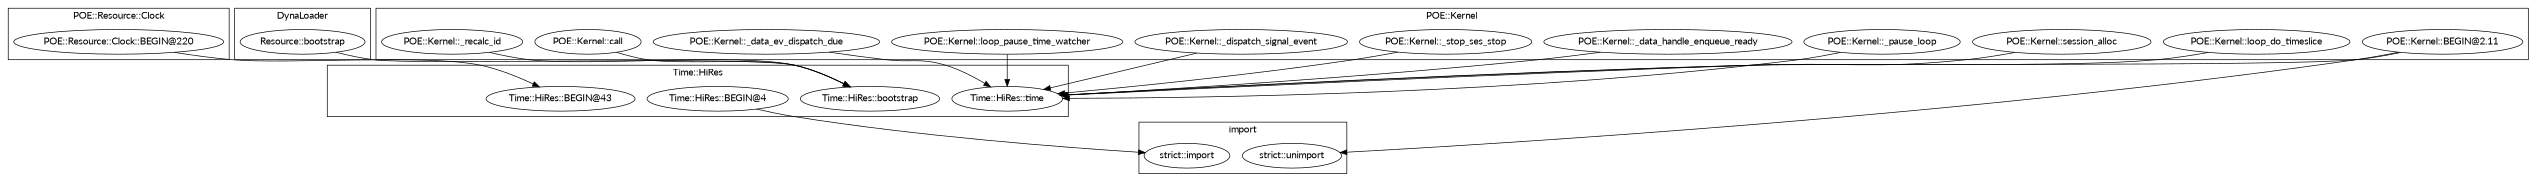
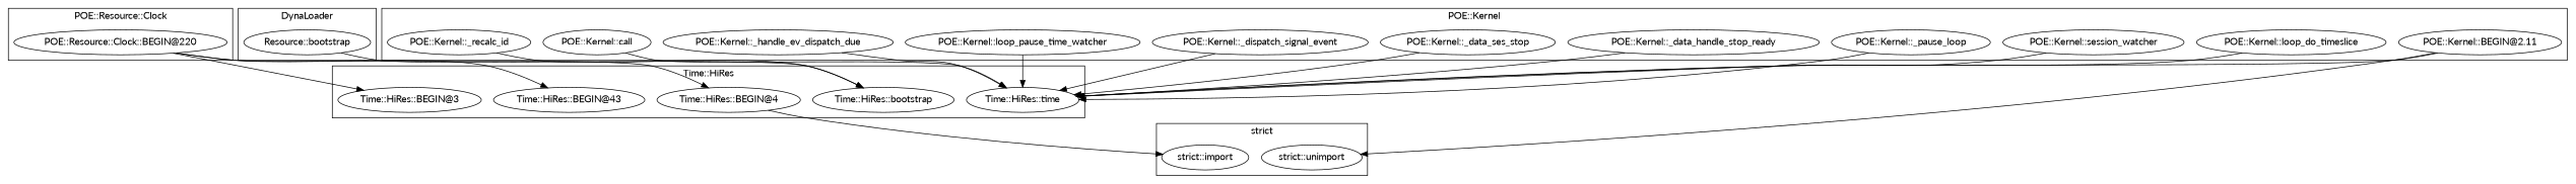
  digraph {
    fontname=Lato
    node [fontname=Lato]
    edge [fontname=Lato]
    "Time::HiRes::BEGIN@4"
    "Time::HiRes::BEGIN@43"
+   "Time::HiRes::BEGIN@3"
    "Time::HiRes::bootstrap"
    "Time::HiRes::time"
    "strict::unimport"
    "strict::import"
    "POE::Resource::Clock::BEGIN@220"
    n9 [label="POE::Kernel::_pause_loop"]
    "POE::Kernel::call"
-   "POE::Kernel::_data_handle_enqueue_ready"
-   "POE::Kernel::_data_ses_stop" [label="POE::Kernel::_stop_ses_stop"]
+   "POE::Kernel::_data_handle_enqueue_ready" [label="POE::Kernel::_data_handle_stop_ready"]
+   "POE::Kernel::_data_ses_stop"
    "POE::Kernel::_dispatch_signal_event"
    "POE::Kernel::loop_pause_time_watcher"
-   "POE::Kernel::_data_ev_dispatch_due"
+   "POE::Kernel::_data_ev_dispatch_due" [label="POE::Kernel::_handle_ev_dispatch_due"]
    "POE::Kernel::loop_do_timeslice"
    "POE::Kernel::BEGIN@2.11"
    "POE::Kernel::_recalc_id"
-   "POE::Kernel::session_alloc"
+   "POE::Kernel::session_alloc" [label="POE::Kernel::session_watcher"]
    n20 [label="Resource::bootstrap"]
    subgraph cluster_1 {
      label="Time::HiRes"
      "Time::HiRes::BEGIN@4"
      "Time::HiRes::BEGIN@43"
+     "Time::HiRes::BEGIN@3"
      "Time::HiRes::bootstrap"
      "Time::HiRes::time"
    }
    subgraph cluster_2 {
-     label=import
+     label="strict"
      "strict::unimport"
      "strict::import"
    }
    subgraph cluster_3 {
      label="POE::Resource::Clock"
      "POE::Resource::Clock::BEGIN@220"
    }
    subgraph cluster_4 {
      label="POE::Kernel"
      n9
      "POE::Kernel::call"
      "POE::Kernel::_data_handle_enqueue_ready"
      "POE::Kernel::_data_ses_stop"
      "POE::Kernel::_dispatch_signal_event"
      "POE::Kernel::loop_pause_time_watcher"
      "POE::Kernel::_data_ev_dispatch_due"
      "POE::Kernel::loop_do_timeslice"
      "POE::Kernel::BEGIN@2.11"
      "POE::Kernel::_recalc_id"
      "POE::Kernel::session_alloc"
    }
    subgraph cluster_5 {
      label=DynaLoader
      n20
    }
    "Time::HiRes::BEGIN@4" -> "strict::import"
+   "POE::Resource::Clock::BEGIN@220" -> "Time::HiRes::BEGIN@4"
    "POE::Resource::Clock::BEGIN@220" -> "Time::HiRes::BEGIN@43"
+   "POE::Resource::Clock::BEGIN@220" -> "Time::HiRes::BEGIN@3"
    n9 -> "Time::HiRes::time"
-   "POE::Kernel::call" -> "Time::HiRes::bootstrap"
+   "POE::Kernel::call" -> "Time::HiRes::time"
    "POE::Kernel::_data_handle_enqueue_ready" -> "Time::HiRes::time"
    "POE::Kernel::_data_ses_stop" -> "Time::HiRes::time"
    "POE::Kernel::_dispatch_signal_event" -> "Time::HiRes::time"
    "POE::Kernel::loop_pause_time_watcher" -> "Time::HiRes::time"
    "POE::Kernel::_data_ev_dispatch_due" -> "Time::HiRes::time"
    "POE::Kernel::loop_do_timeslice" -> "Time::HiRes::time"
    "POE::Kernel::BEGIN@2.11" -> "Time::HiRes::time"
    "POE::Kernel::BEGIN@2.11" -> "strict::unimport"
    "POE::Kernel::_recalc_id" -> "Time::HiRes::bootstrap"
    "POE::Kernel::session_alloc" -> "Time::HiRes::time"
    n20 -> "Time::HiRes::bootstrap"
  }
